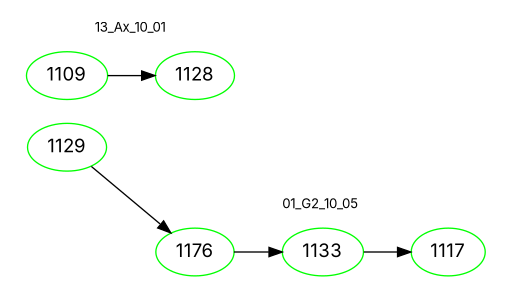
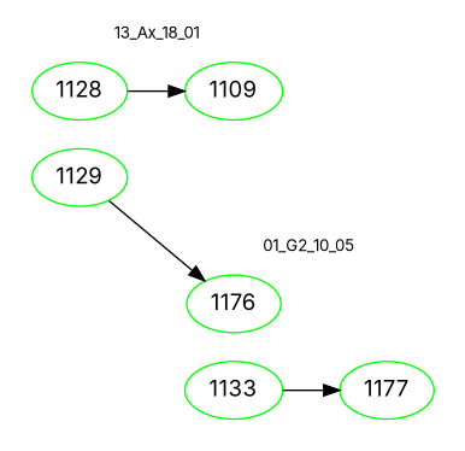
  digraph {
    fontname=Inter
    rankdir=LR
    node [color=green fontname=Inter]
    edge [color=black fontname=Inter]
    n1 [label=1129]
    n2 [label=1109]
    n3 [label=1128]
    n4 [label=1176]
    n5 [label=1133]
-   n6 [label=1117]
+   n6 [label=1177]
    subgraph cluster_1 {
      color=white
      fontsize=10
-     label="13_Ax_10_01"
+     label="13_Ax_18_01"
      n1
      n2
      n3
    }
    subgraph cluster_2 {
      color=white
      fontsize=10
      label="01_G2_10_05"
      n4
      n5
      n6
    }
    n1 -> n4
-   n2 -> n3
-   n4 -> n5
+   n3 -> n2
    n5 -> n6
  }
